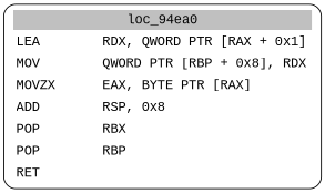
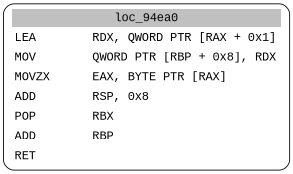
  digraph {
-   n1 [fontname="Courier New" label=<<table border="0" cellborder="0" cellpadding="3"><tr><td align="center" colspan="2" bgcolor="grey">loc_94ea0</td></tr><tr><td align="left">LEA        RDX, QWORD PTR [RAX + 0x1]</td></tr><tr><td align="left">MOV        QWORD PTR [RBP + 0x8], RDX</td></tr><tr><td align="left">MOVZX      EAX, BYTE PTR [RAX]</td></tr><tr><td align="left">ADD        RSP, 0x8</td></tr><tr><td align="left">POP        RBX</td></tr><tr><td align="left">POP        RBP</td></tr><tr><td align="left">RET        </td></tr></table>> shape=Mrecord]
+   n1 [fontname="Courier New" label=<<table border="0" cellborder="0" cellpadding="3"><tr><td align="center" colspan="2" bgcolor="grey">loc_94ea0</td></tr><tr><td align="left">LEA        RDX, QWORD PTR [RAX + 0x1]</td></tr><tr><td align="left">MOV        QWORD PTR [RBP + 0x8], RDX</td></tr><tr><td align="left">MOVZX      EAX, BYTE PTR [RAX]</td></tr><tr><td align="left">ADD        RSP, 0x8</td></tr><tr><td align="left">POP        RBX</td></tr><tr><td align="left">ADD        RBP</td></tr><tr><td align="left">RET        </td></tr></table>> shape=Mrecord]
  }
